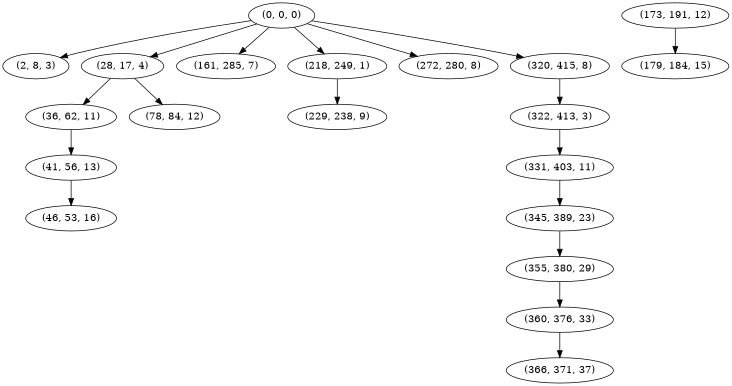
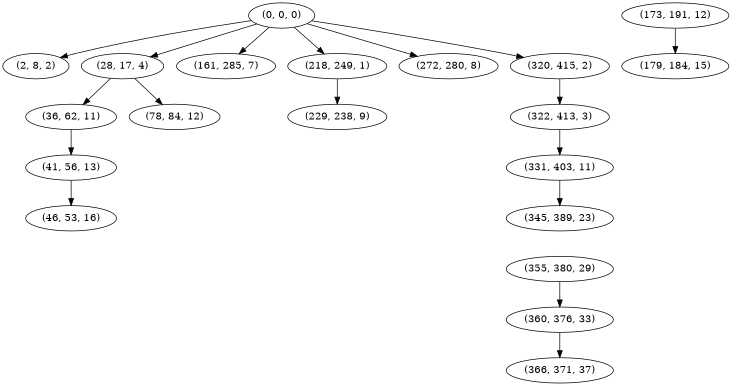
  digraph {
    "(0, 0, 0)"
-   "(2, 8, 2)" [label="(2, 8, 3)"]
+   "(2, 8, 2)"
    n3 [label="(28, 17, 4)"]
    n4 [label="(161, 285, 7)"]
    "(218, 249, 1)"
    "(272, 280, 8)"
-   "(320, 415, 2)" [label="(320, 415, 8)"]
+   "(320, 415, 2)"
    "(36, 62, 11)"
    "(78, 84, 12)"
    "(229, 238, 9)"
    "(322, 413, 3)"
    "(41, 56, 13)"
    "(46, 53, 16)"
    "(173, 191, 12)"
    "(179, 184, 15)"
    "(331, 403, 11)"
    "(345, 389, 23)"
    "(355, 380, 29)"
    "(360, 376, 33)"
    "(366, 371, 37)"
    "(0, 0, 0)" -> "(2, 8, 2)"
    "(0, 0, 0)" -> n3
    "(0, 0, 0)" -> n4
    "(0, 0, 0)" -> "(218, 249, 1)"
    "(0, 0, 0)" -> "(272, 280, 8)"
    "(0, 0, 0)" -> "(320, 415, 2)"
    n3 -> "(36, 62, 11)"
    n3 -> "(78, 84, 12)"
    "(218, 249, 1)" -> "(229, 238, 9)"
    "(320, 415, 2)" -> "(322, 413, 3)"
    "(36, 62, 11)" -> "(41, 56, 13)"
    "(322, 413, 3)" -> "(331, 403, 11)"
    "(41, 56, 13)" -> "(46, 53, 16)"
    "(173, 191, 12)" -> "(179, 184, 15)"
    "(331, 403, 11)" -> "(345, 389, 23)"
-   "(345, 389, 23)" -> "(355, 380, 29)"
    "(355, 380, 29)" -> "(360, 376, 33)"
    "(360, 376, 33)" -> "(366, 371, 37)"
  }
